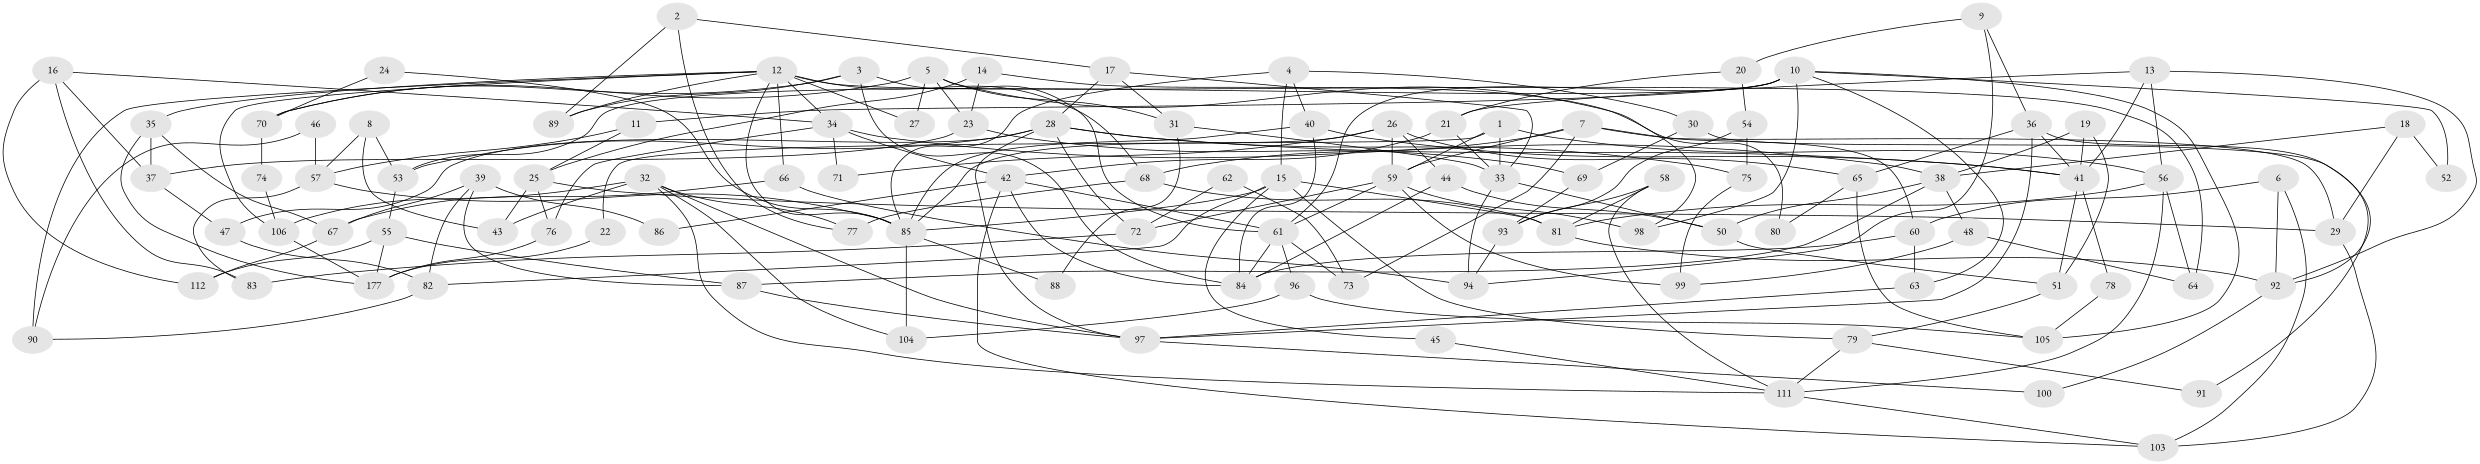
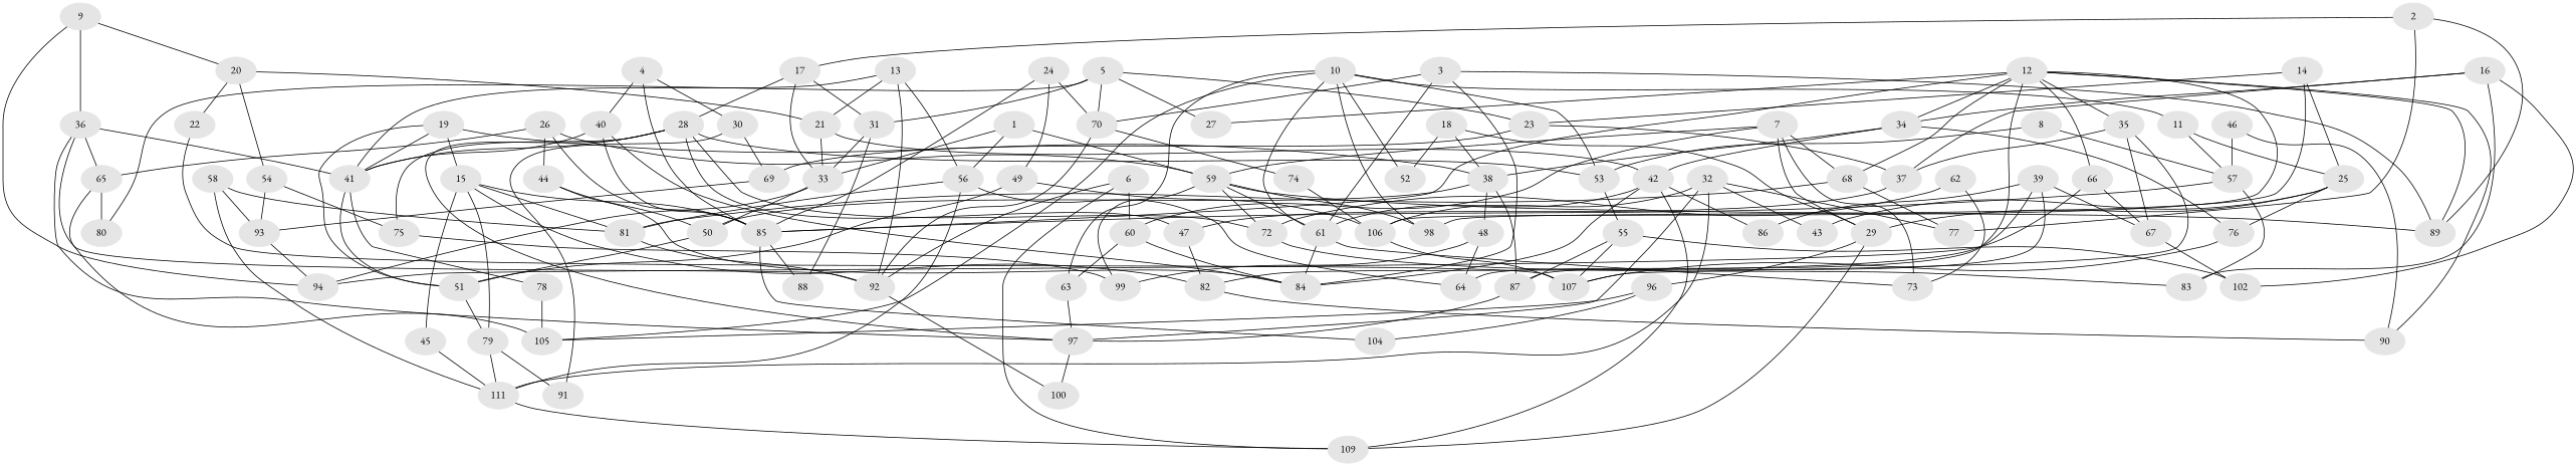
  graph {
    fontname="EB Garamond"
    node [color=gray90 fontname="EB Garamond" style=filled]
    edge [fontname="EB Garamond"]
    1
    22
    33
    56
    59
-   107 [label=177]
+   107
    94
    50
    64
    81
    n11 [label=111]
    89
    61
    98
    72
    99
    2
    17
    77
    31
    28
    3
    70
    84
    73
    96
    92
    74
    4
    15
    30
    40
    85
    45
    79
    82
    69
    91
    41
    88
    104
    5
    23
    27
    80
    37
    6
    60
-   103
+   103 [label=109]
    63
    100
    7
    29
    68
    8
    43
    53
    57
    55
    83
    9
    20
    36
    21
    54
    65
    97
    10
    11
    52
    105
    25
    76
    12
    34
    35
    66
    90
    106
    38
    42
-   71
    67
    13
    51
    78
    14
    16
-   102 [label=112]
+   102
    47
    75
    18
    48
    87
    19
    93
    86
    24
+   49
    26
    44
    32
    39
    46
    58
    62
-   1 -- 22
+   20 -- 22
    1 -- 33
    1 -- 56
    1 -- 59
    22 -- 107
    33 -- 94
    33 -- 50
    56 -- 64
    56 -- 81
    56 -- n11
+   59 -- 89
    59 -- 61
    59 -- 98
    59 -- 72
    59 -- 99
    50 -- 51
    81 -- 92
    n11 -- 103
    61 -- 84
    61 -- 73
-   61 -- 96
+   29 -- 96
    72 -- 83
    2 -- 89
    2 -- 17
    2 -- 77
    17 -- 33
    17 -- 31
    17 -- 28
    31 -- 33
    31 -- 88
    28 -- 72
    28 -- 41
    28 -- 53
    28 -- 97
    28 -- 47
    28 -- 75
    3 -- 89
    3 -- 61
    3 -- 70
    3 -- 84
+   70 -- 92
    70 -- 74
    96 -- 104
    96 -- 105
    92 -- 100
    74 -- 106
-   4 -- 15
+   19 -- 15
    4 -- 30
    4 -- 40
    4 -- 85
    15 -- 81
    15 -- 85
    15 -- 45
    15 -- 79
    15 -- 82
    30 -- 69
    30 -- 91
    40 -- 84
    40 -- 85
    40 -- 41
    85 -- 88
    85 -- 104
    45 -- n11
    79 -- n11
    79 -- 91
    82 -- 90
    69 -- 93
    41 -- 51
    41 -- 78
    5 -- 31
    5 -- 70
    5 -- 23
    5 -- 27
    5 -- 80
    23 -- 69
    23 -- 37
    37 -- 47
    6 -- 92
    6 -- 60
    6 -- 103
    60 -- 84
    60 -- 63
    63 -- 97
    7 -- 59
    7 -- 73
    7 -- 60
    7 -- 29
    7 -- 68
    29 -- 103
    68 -- 81
    68 -- 77
-   8 -- 43
    8 -- 53
    8 -- 57
    53 -- 55
    57 -- 85
    57 -- 83
    55 -- 107
    55 -- 102
    55 -- 87
    9 -- 94
    9 -- 20
    9 -- 36
    20 -- 21
    20 -- 54
    36 -- 92
    36 -- 41
    36 -- 65
    36 -- 97
    21 -- 33
    21 -- 42
    54 -- 75
    54 -- 93
    65 -- 80
    65 -- 105
    97 -- 100
    10 -- 61
    10 -- 98
    10 -- 63
    10 -- 53
    10 -- 11
    10 -- 52
    10 -- 105
    11 -- 57
    11 -- 25
    25 -- 29
    25 -- 43
    25 -- 76
    76 -- 107
    12 -- 64
    12 -- 89
    12 -- 85
    12 -- 27
    12 -- 68
    12 -- 34
    12 -- 35
    12 -- 66
    12 -- 90
    12 -- 106
    34 -- 76
    34 -- 38
    34 -- 42
-   34 -- 71
    35 -- 107
    35 -- 37
    35 -- 67
    66 -- 94
    66 -- 67
    106 -- 107
    38 -- 50
    38 -- 48
    38 -- 87
    42 -- 61
    42 -- 84
    42 -- 103
    42 -- 86
    67 -- 102
    13 -- 56
    13 -- 92
    13 -- 41
    13 -- 21
    51 -- 79
    78 -- 105
    14 -- 98
    14 -- 23
    14 -- 25
    16 -- 37
    16 -- 83
    16 -- 34
    16 -- 102
    47 -- 82
    75 -- 99
    18 -- 29
    18 -- 52
    18 -- 38
    48 -- 64
    48 -- 99
    87 -- 97
    19 -- 41
    19 -- 38
    19 -- 51
    93 -- 94
    24 -- 70
    24 -- 85
+   24 -- 49
+   49 -- 106
+   49 -- 51
    26 -- 59
    26 -- 85
    26 -- 65
-   26 -- 71
    26 -- 44
    44 -- 50
    44 -- 84
    32 -- n11
    32 -- 77
-   32 -- 104
    32 -- 43
    32 -- 97
    32 -- 106
    39 -- 82
    39 -- 67
    39 -- 87
    39 -- 86
    46 -- 57
    46 -- 90
    58 -- 81
    58 -- n11
    58 -- 93
    62 -- 72
    62 -- 73
  }
